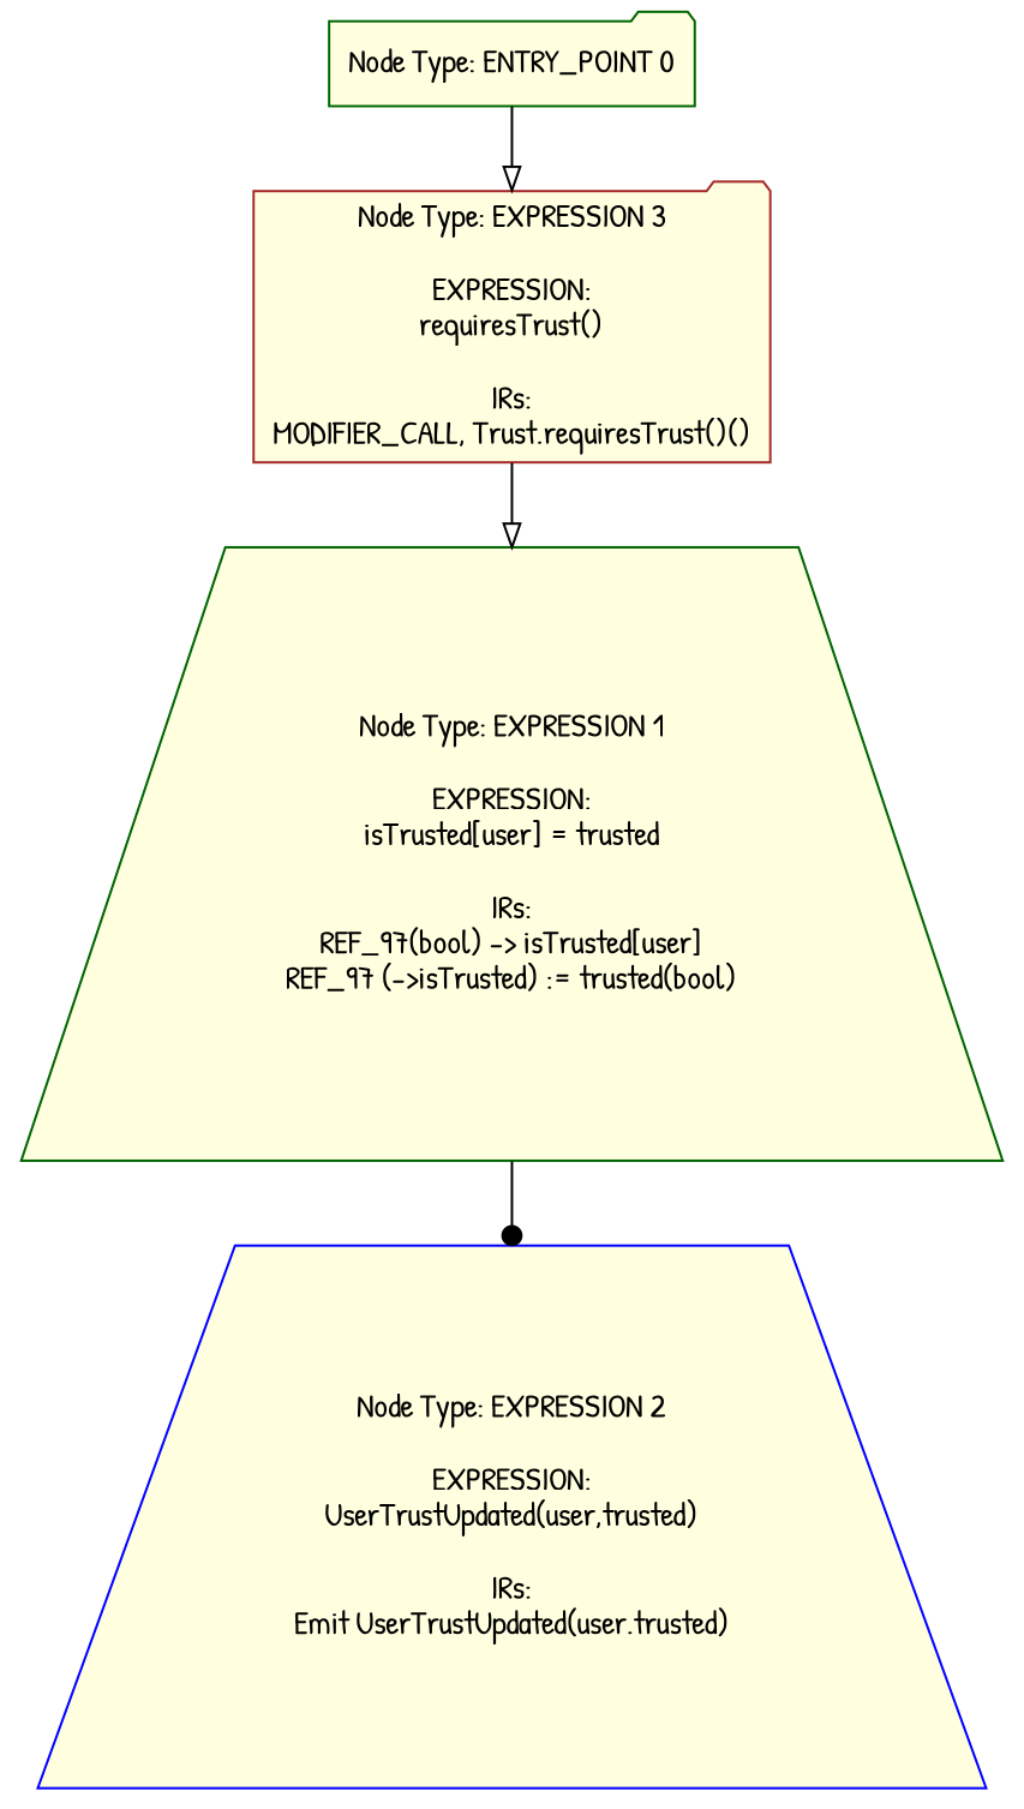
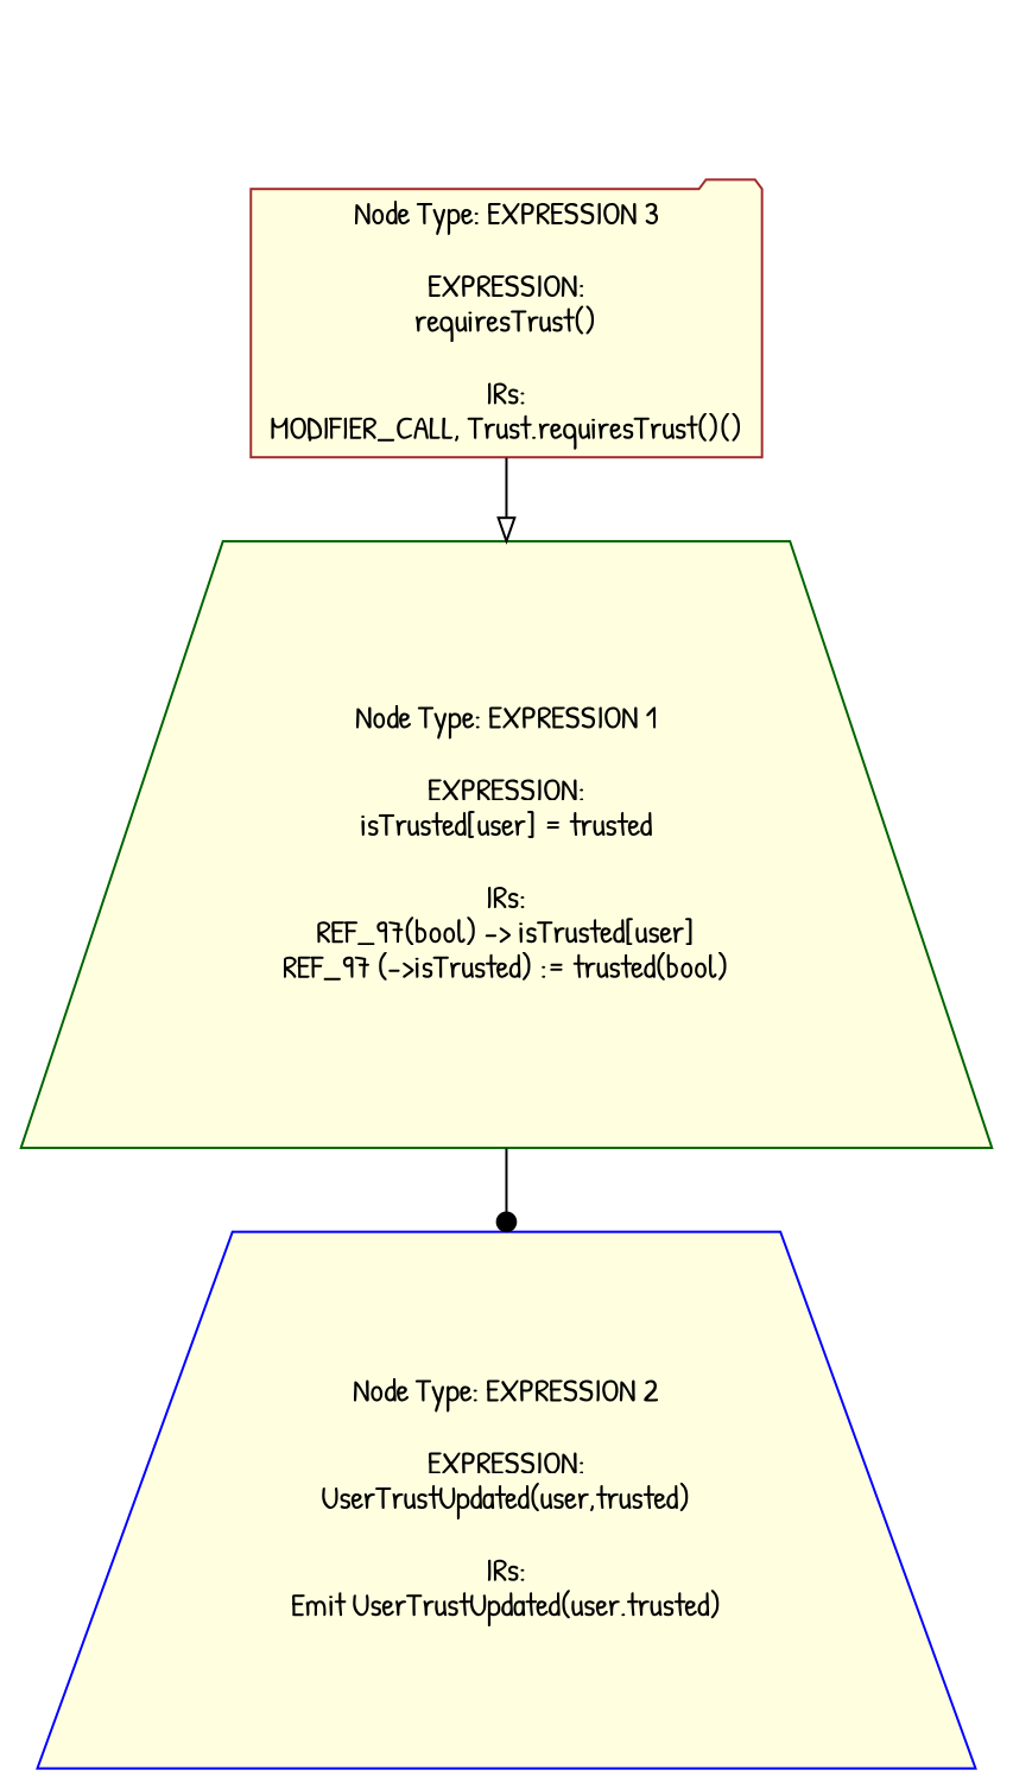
  digraph {
    fontname="Patrick Hand"
    node [style=filled fillcolor=lightyellow color=darkgreen shape=folder fontname="Patrick Hand"]
    edge [arrowhead=onormal fontname="Patrick Hand"]
-   n1 [label="Node Type: ENTRY_POINT 0\n"]
    n2 [label="Node Type: EXPRESSION 3\n\nEXPRESSION:\nrequiresTrust()\n\nIRs:\nMODIFIER_CALL, Trust.requiresTrust()()" color=brown]
    n3 [label="Node Type: EXPRESSION 1\n\nEXPRESSION:\nisTrusted[user] = trusted\n\nIRs:\nREF_97(bool) -> isTrusted[user]\nREF_97 (->isTrusted) := trusted(bool)" shape=trapezium]
    n4 [label="Node Type: EXPRESSION 2\n\nEXPRESSION:\nUserTrustUpdated(user,trusted)\n\nIRs:\nEmit UserTrustUpdated(user.trusted)" color=blue shape=trapezium]
-   n1 -> n2
    n2 -> n3
    n3 -> n4 [arrowhead=dot]
  }
